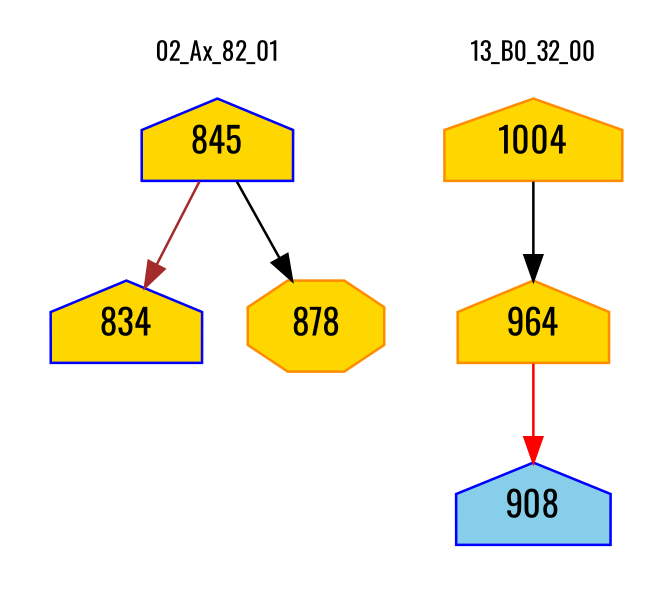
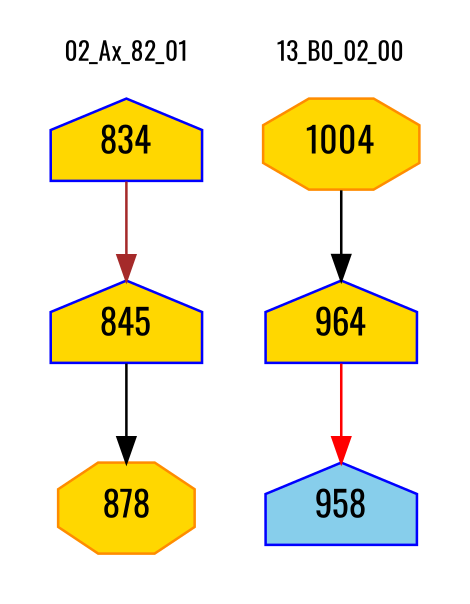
  digraph {
    fontname=Oswald
    node [color=blue fillcolor=gold fontname=Oswald shape=house style=filled]
    edge [color=black fontname=Oswald]
    n1 [label=845]
    n2 [label=834]
    n3 [color=darkorange label=878 shape=octagon]
-   n4 [color=darkorange label=964]
-   n5 [fillcolor=skyblue label=908]
-   n6 [color=darkorange label=1004]
+   n4 [label=964]
+   n5 [fillcolor=skyblue label=958]
+   n6 [color=darkorange label=1004 shape=octagon]
    subgraph cluster_1 {
      color=white
      fontsize=10
      label="02_Ax_82_01"
      n1
      n2
      n3
    }
    subgraph cluster_2 {
      color=white
      fontsize=10
-     label="13_B0_32_00"
+     label="13_B0_02_00"
      n4
      n5
      n6
    }
-   n1 -> n2 [color=brown]
+   n2 -> n1 [color=brown]
    n1 -> n3
    n4 -> n5 [color=red]
    n6 -> n4
  }
